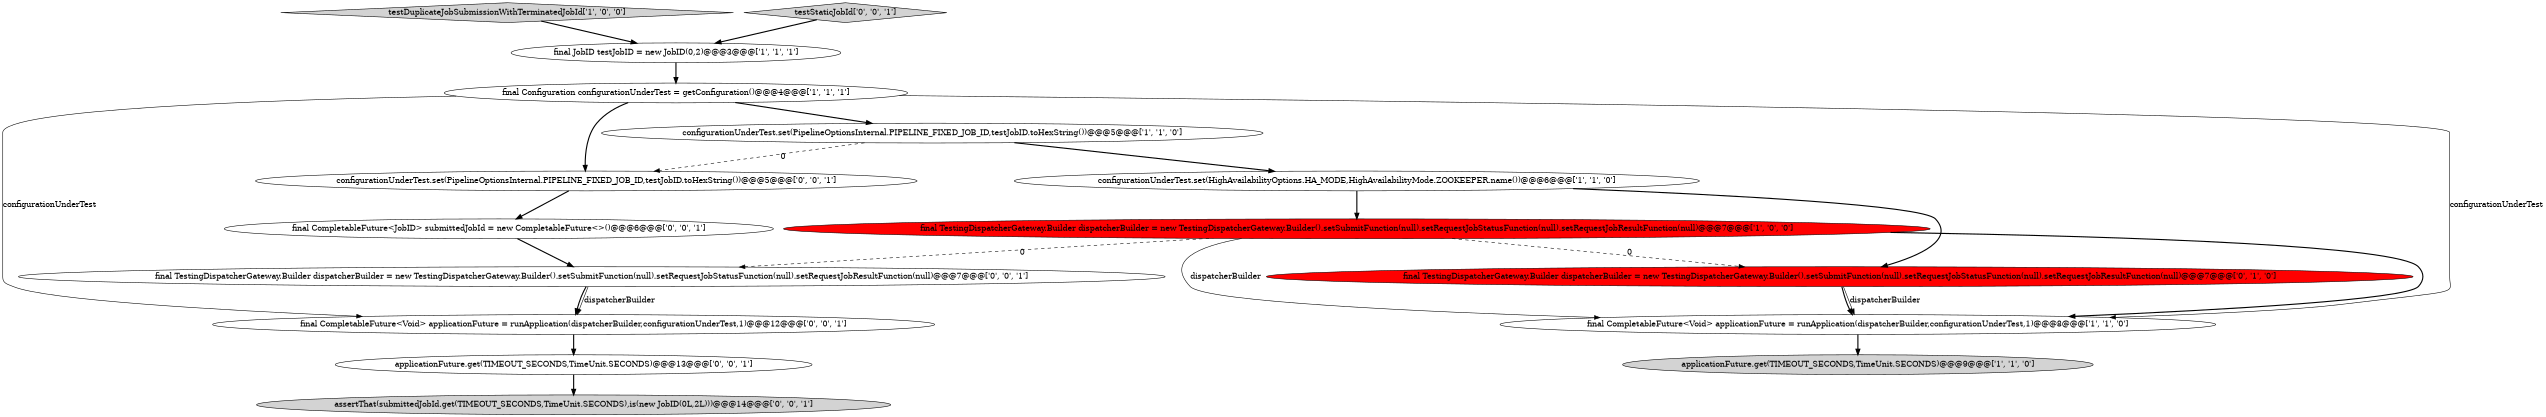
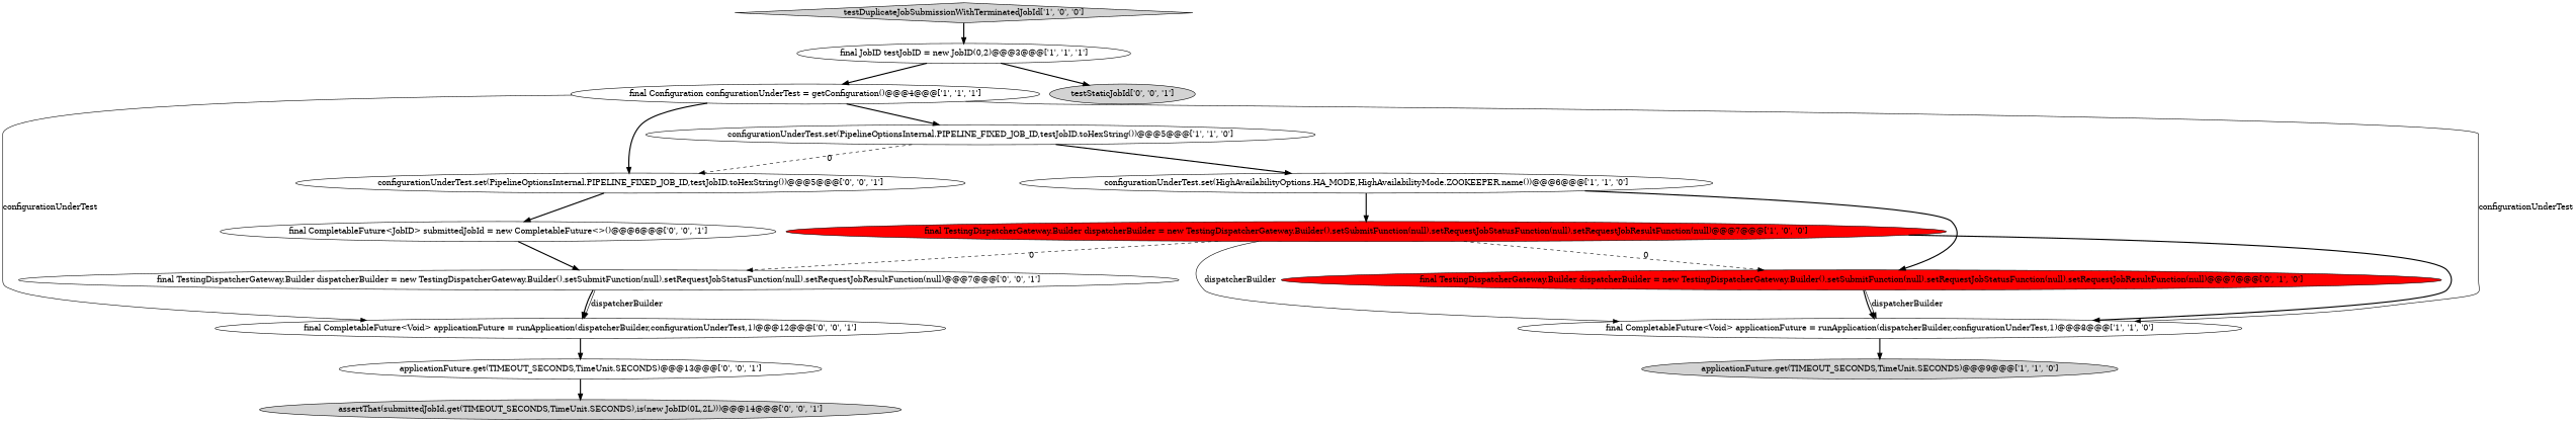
  digraph {
    node [fillcolor=white shape=ellipse style=filled]
    edge [style=bold]
    n1 [fillcolor=lightgray label="testDuplicateJobSubmissionWithTerminatedJobId['1', '0', '0']" shape=diamond]
    n2 [label="final JobID testJobID = new JobID(0,2)@@@3@@@['1', '1', '1']"]
    n3 [label="final Configuration configurationUnderTest = getConfiguration()@@@4@@@['1', '1', '1']"]
    n4 [label="final CompletableFuture<Void> applicationFuture = runApplication(dispatcherBuilder,configurationUnderTest,1)@@@8@@@['1', '1', '0']"]
    n5 [fillcolor=lightgray label="applicationFuture.get(TIMEOUT_SECONDS,TimeUnit.SECONDS)@@@9@@@['1', '1', '0']"]
    n6 [fillcolor=red label="final TestingDispatcherGateway.Builder dispatcherBuilder = new TestingDispatcherGateway.Builder().setSubmitFunction(null).setRequestJobStatusFunction(null).setRequestJobResultFunction(null)@@@7@@@['1', '0', '0']"]
    n7 [fillcolor=red label="final TestingDispatcherGateway.Builder dispatcherBuilder = new TestingDispatcherGateway.Builder().setSubmitFunction(null).setRequestJobStatusFunction(null).setRequestJobResultFunction(null)@@@7@@@['0', '1', '0']"]
    n8 [label="final TestingDispatcherGateway.Builder dispatcherBuilder = new TestingDispatcherGateway.Builder().setSubmitFunction(null).setRequestJobStatusFunction(null).setRequestJobResultFunction(null)@@@7@@@['0', '0', '1']"]
    n9 [label="final CompletableFuture<Void> applicationFuture = runApplication(dispatcherBuilder,configurationUnderTest,1)@@@12@@@['0', '0', '1']"]
-   n10 [fillcolor=lightgray label="testStaticJobId['0', '0', '1']" shape=diamond]
+   n10 [fillcolor=lightgray label="testStaticJobId['0', '0', '1']"]
    n11 [label="applicationFuture.get(TIMEOUT_SECONDS,TimeUnit.SECONDS)@@@13@@@['0', '0', '1']"]
    n12 [fillcolor=lightgray label="assertThat(submittedJobId.get(TIMEOUT_SECONDS,TimeUnit.SECONDS),is(new JobID(0L,2L)))@@@14@@@['0', '0', '1']"]
    n13 [label="final CompletableFuture<JobID> submittedJobId = new CompletableFuture<>()@@@6@@@['0', '0', '1']"]
    n14 [label="configurationUnderTest.set(PipelineOptionsInternal.PIPELINE_FIXED_JOB_ID,testJobID.toHexString())@@@5@@@['1', '1', '0']"]
    n15 [label="configurationUnderTest.set(HighAvailabilityOptions.HA_MODE,HighAvailabilityMode.ZOOKEEPER.name())@@@6@@@['1', '1', '0']"]
    n16 [label="configurationUnderTest.set(PipelineOptionsInternal.PIPELINE_FIXED_JOB_ID,testJobID.toHexString())@@@5@@@['0', '0', '1']"]
    n1 -> n2
    n2 -> n3
    n3 -> n4 [label=configurationUnderTest style=solid]
    n3 -> n9 [label=configurationUnderTest style=solid]
    n3 -> n14
    n3 -> n16
    n4 -> n5
    n6 -> n4 [label=dispatcherBuilder style=solid]
    n6 -> n4
    n6 -> n7 [label=0 style=dashed]
    n6 -> n8 [label=0 style=dashed]
    n7 -> n4
    n7 -> n4 [label=dispatcherBuilder style=solid]
    n8 -> n9
    n8 -> n9 [label=dispatcherBuilder style=solid]
    n9 -> n11
-   n10 -> n2
+   n2 -> n10
    n11 -> n12
    n13 -> n8
    n14 -> n15
    n14 -> n16 [label=0 style=dashed]
    n15 -> n6
    n15 -> n7
    n16 -> n13
  }
